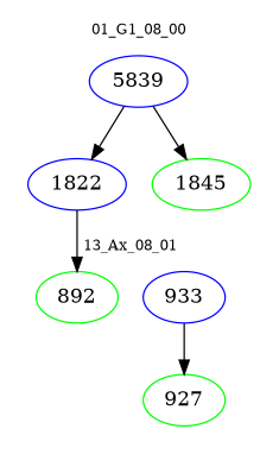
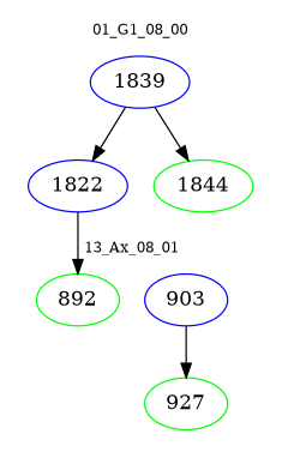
  digraph {
    node [color=blue]
    edge [color=black]
-   n1 [label=933]
+   n1 [label=903]
    n2 [color=green label=892]
    n3 [color=green label=927]
-   n4 [label=5839]
+   n4 [label=1839]
    n5 [label=1822]
-   n6 [color=green label=1845]
+   n6 [color=green label=1844]
    subgraph cluster_1 {
      color=white
      fontsize=10
      label="13_Ax_08_01"
      n1
      n2
      n3
    }
    subgraph cluster_2 {
      color=white
      fontsize=10
      label="01_G1_08_00"
      n4
      n5
      n6
    }
    n1 -> n3
    n4 -> n5
    n4 -> n6
    n5 -> n2
  }
